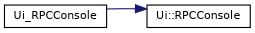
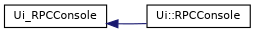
  digraph {
    rankdir=LR
    node [color=black fillcolor=white fontname=Helvetica fontsize=10 shape=record style=filled]
    n1 [height=0.2 label=Ui_RPCConsole width=0.4]
    n2 [height=0.2 label="Ui::RPCConsole" width=0.4]
-   n2 -> n1 [color=midnightblue dir=back fontname=Helvetica fontsize=10 labelfontname=Helvetica labelfontsize=10 style=solid]
+   n1 -> n2 [color=midnightblue dir=back fontname=Helvetica fontsize=10 labelfontname=Helvetica labelfontsize=10 style=solid]
  }
